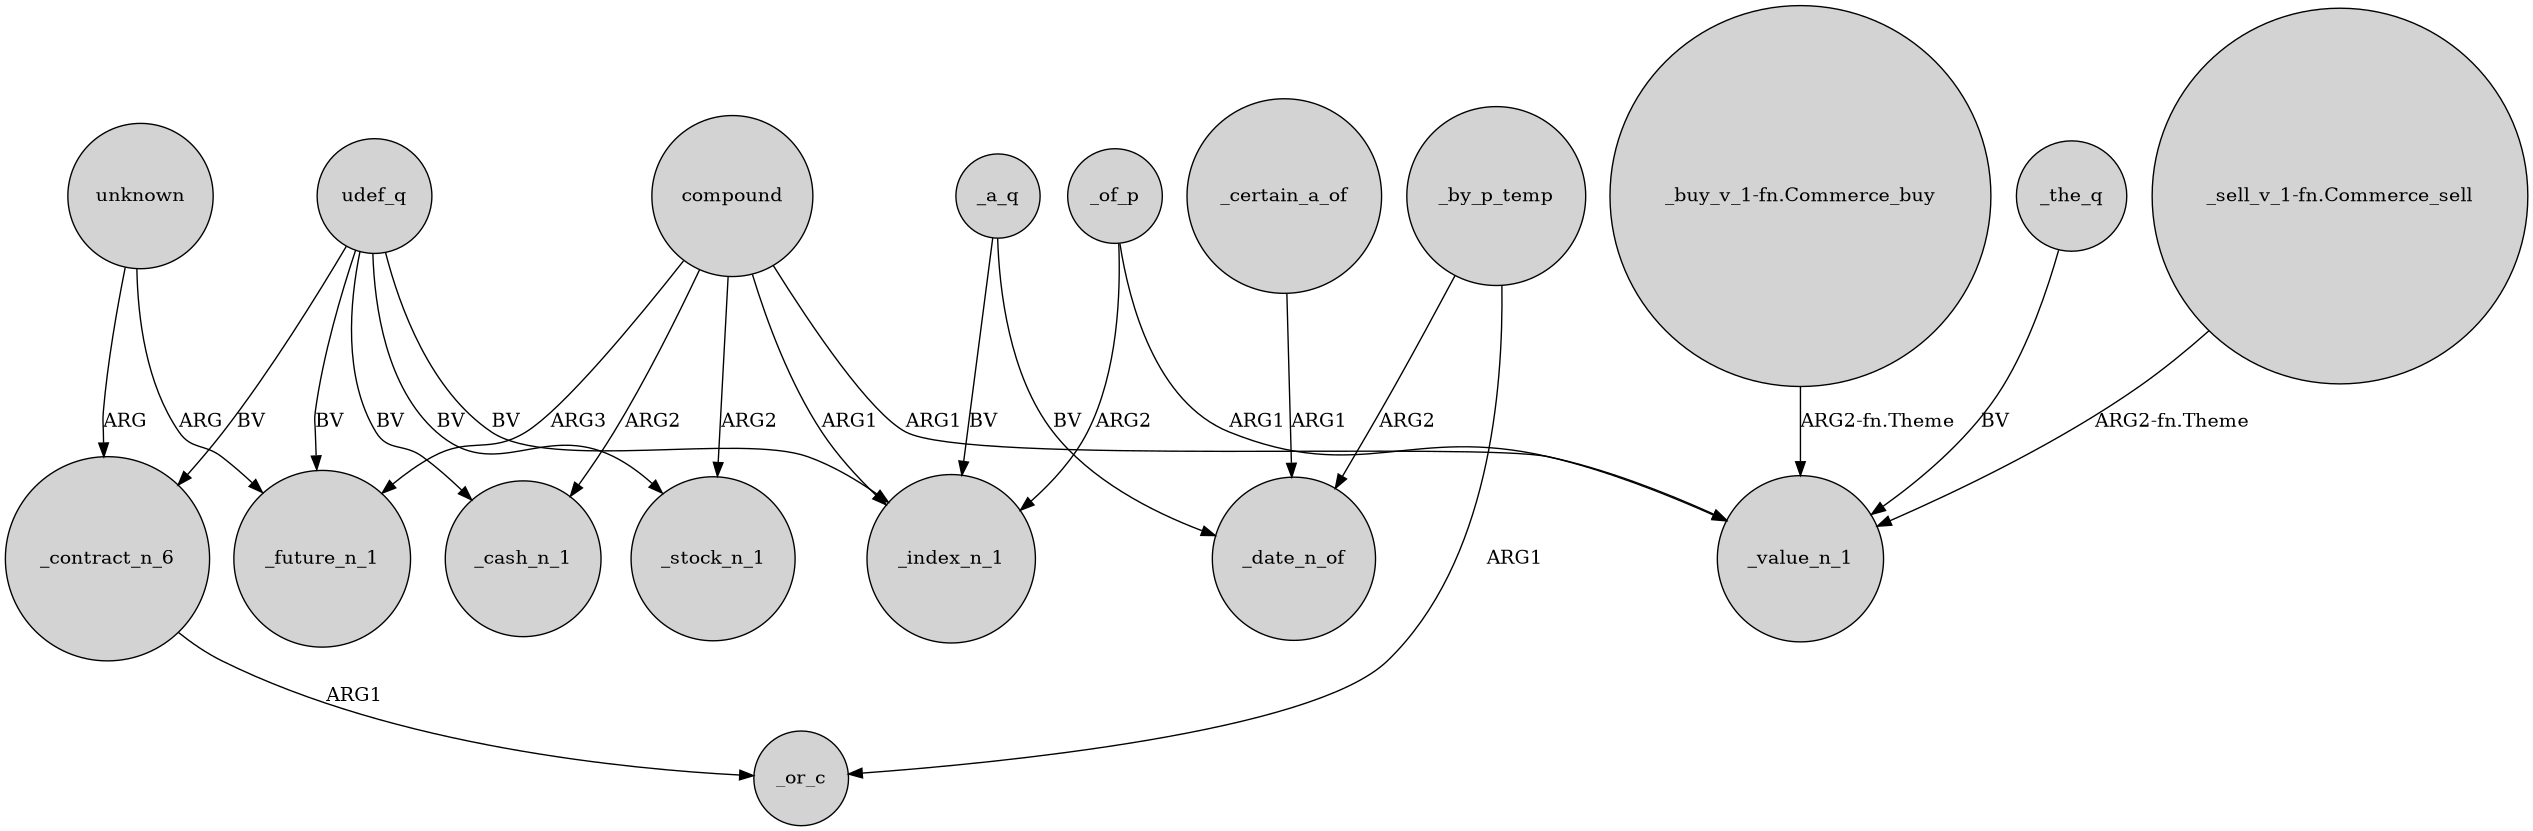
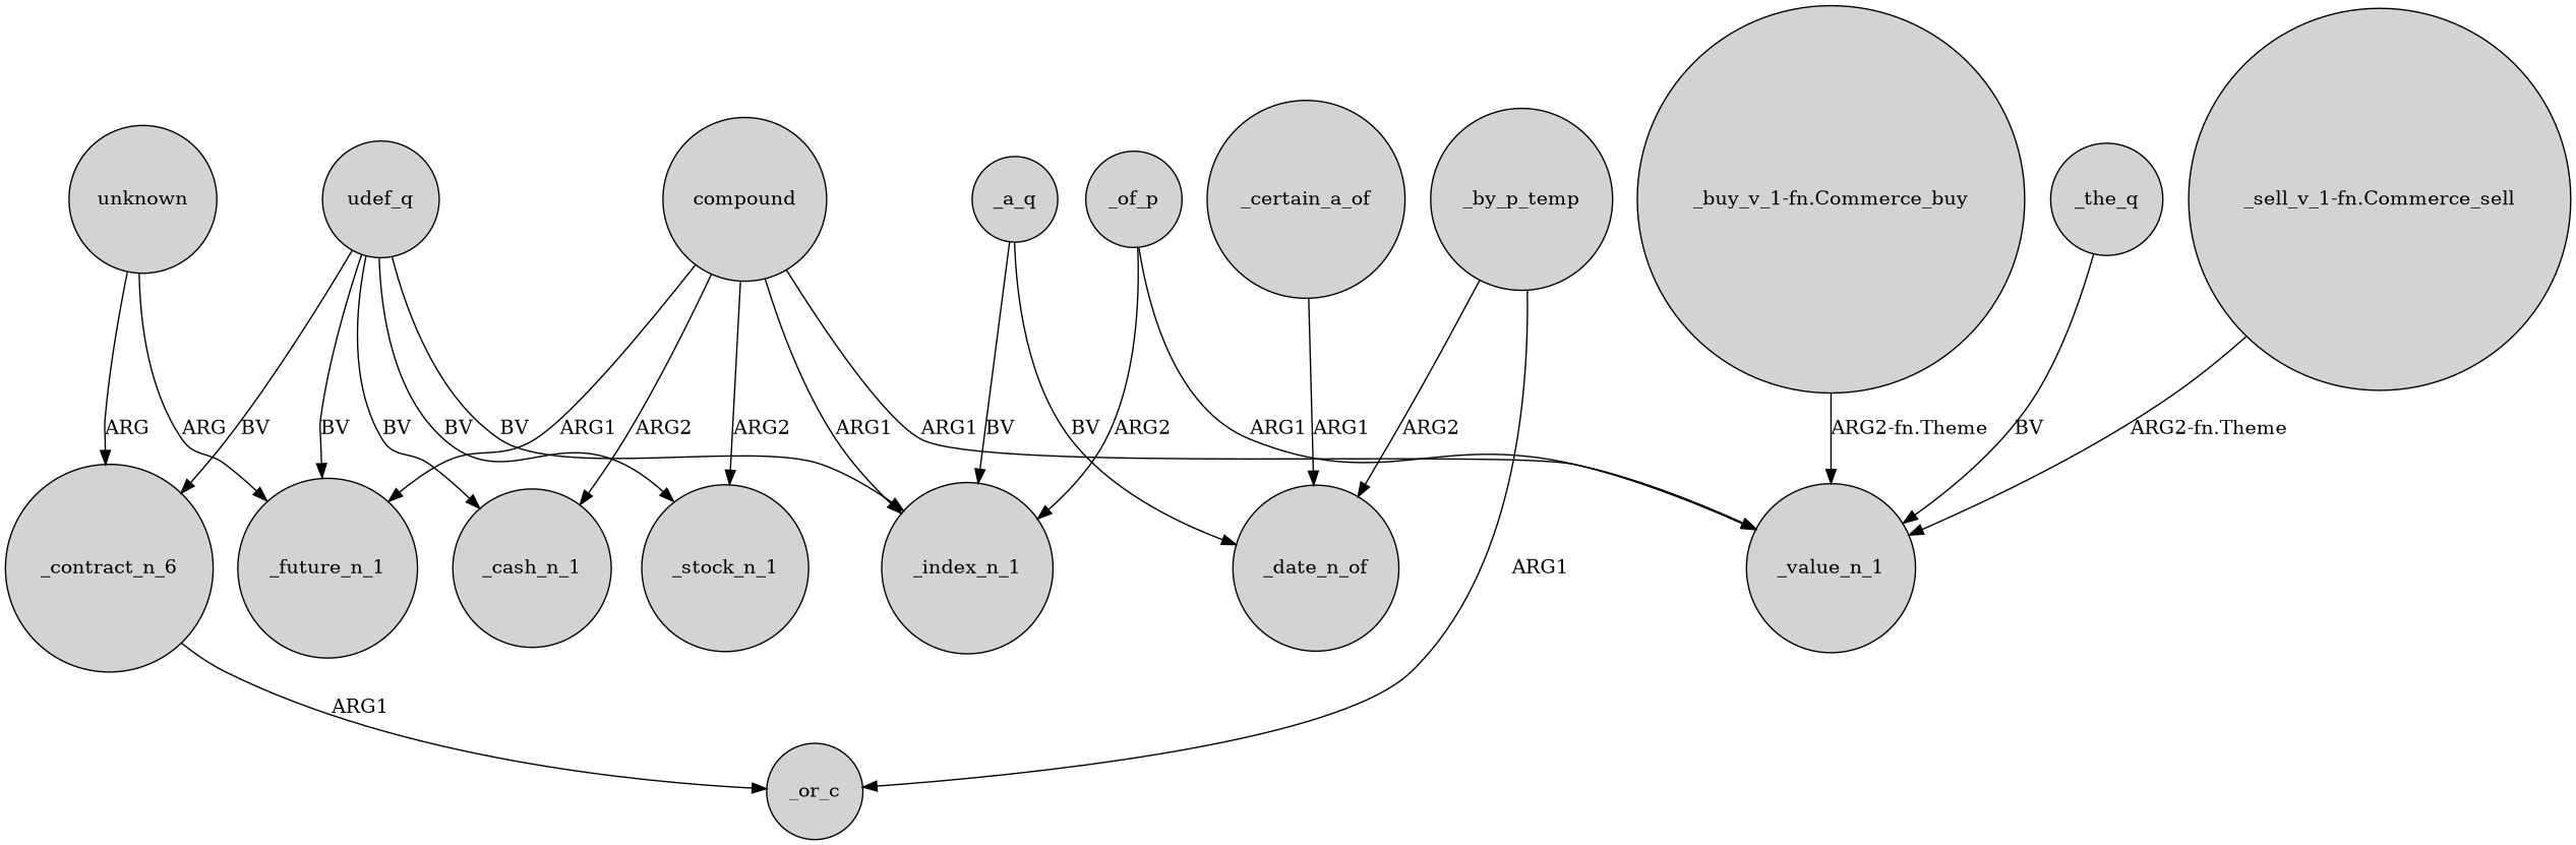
  digraph {
    node [shape=circle style=filled]
    _a_q
    _index_n_1
    _date_n_of
    compound
    _future_n_1
    _cash_n_1
    _value_n_1
    _stock_n_1
    _by_p_temp
    _or_c
    udef_q
    n12 [label=_contract_n_6]
    _certain_a_of
    _of_p
    unknown
    "_buy_v_1-fn.Commerce_buy"
    _the_q
    "_sell_v_1-fn.Commerce_sell"
    _a_q -> _index_n_1 [label=BV]
    _a_q -> _date_n_of [label=BV]
    compound -> _index_n_1 [label=ARG1]
-   compound -> _future_n_1 [label=ARG3]
+   compound -> _future_n_1 [label=ARG1]
    compound -> _cash_n_1 [label=ARG2]
    compound -> _value_n_1 [label=ARG1]
    compound -> _stock_n_1 [label=ARG2]
    _by_p_temp -> _date_n_of [label=ARG2]
    _by_p_temp -> _or_c [label=ARG1]
    udef_q -> _index_n_1 [label=BV]
    udef_q -> _future_n_1 [label=BV]
    udef_q -> _cash_n_1 [label=BV]
    udef_q -> _stock_n_1 [label=BV]
    udef_q -> n12 [label=BV]
    n12 -> _or_c [label=ARG1]
    _certain_a_of -> _date_n_of [label=ARG1]
    _of_p -> _index_n_1 [label=ARG2]
    _of_p -> _value_n_1 [label=ARG1]
    unknown -> _future_n_1 [label=ARG]
    unknown -> n12 [label=ARG]
    "_buy_v_1-fn.Commerce_buy" -> _value_n_1 [label="ARG2-fn.Theme"]
    _the_q -> _value_n_1 [label=BV]
    "_sell_v_1-fn.Commerce_sell" -> _value_n_1 [label="ARG2-fn.Theme"]
  }
